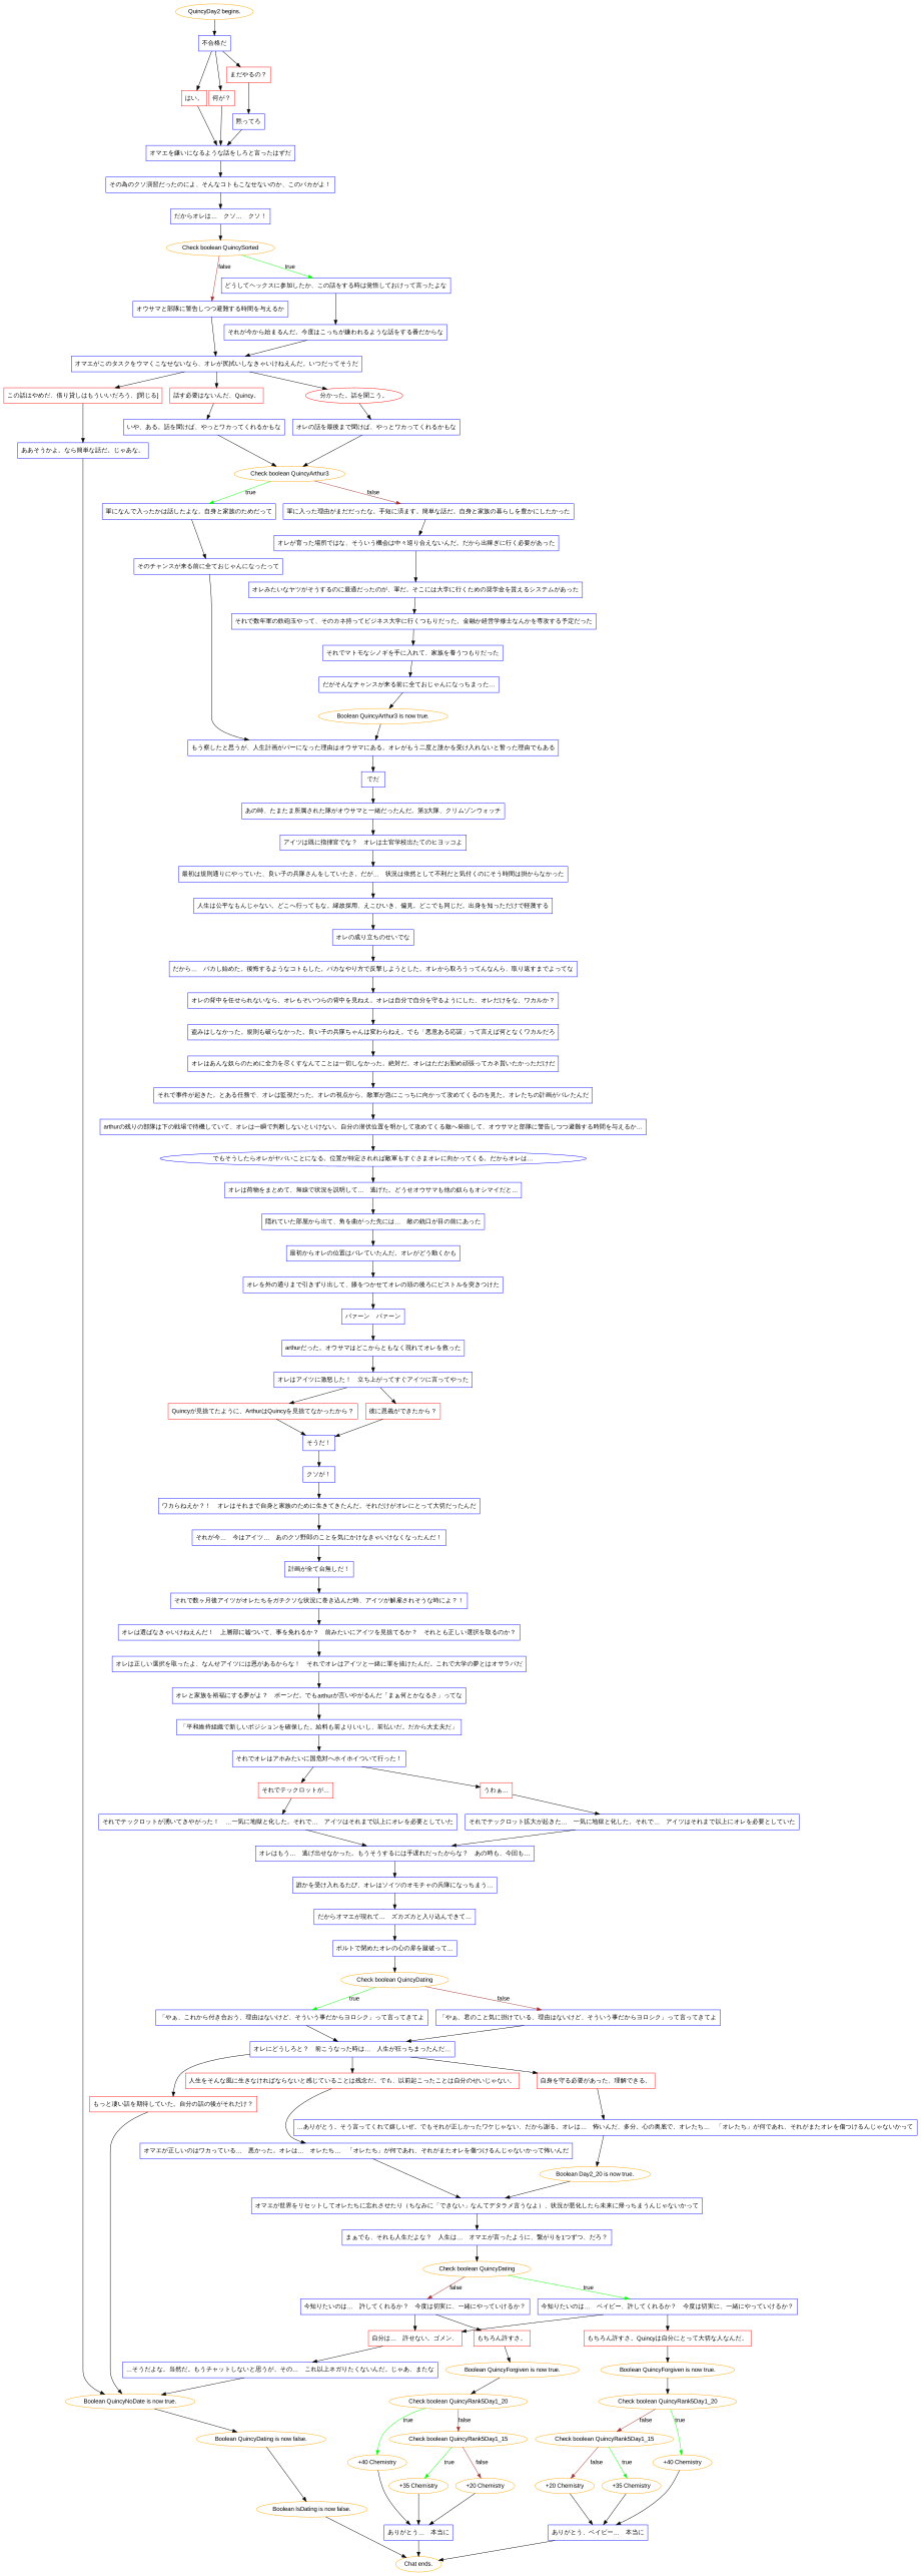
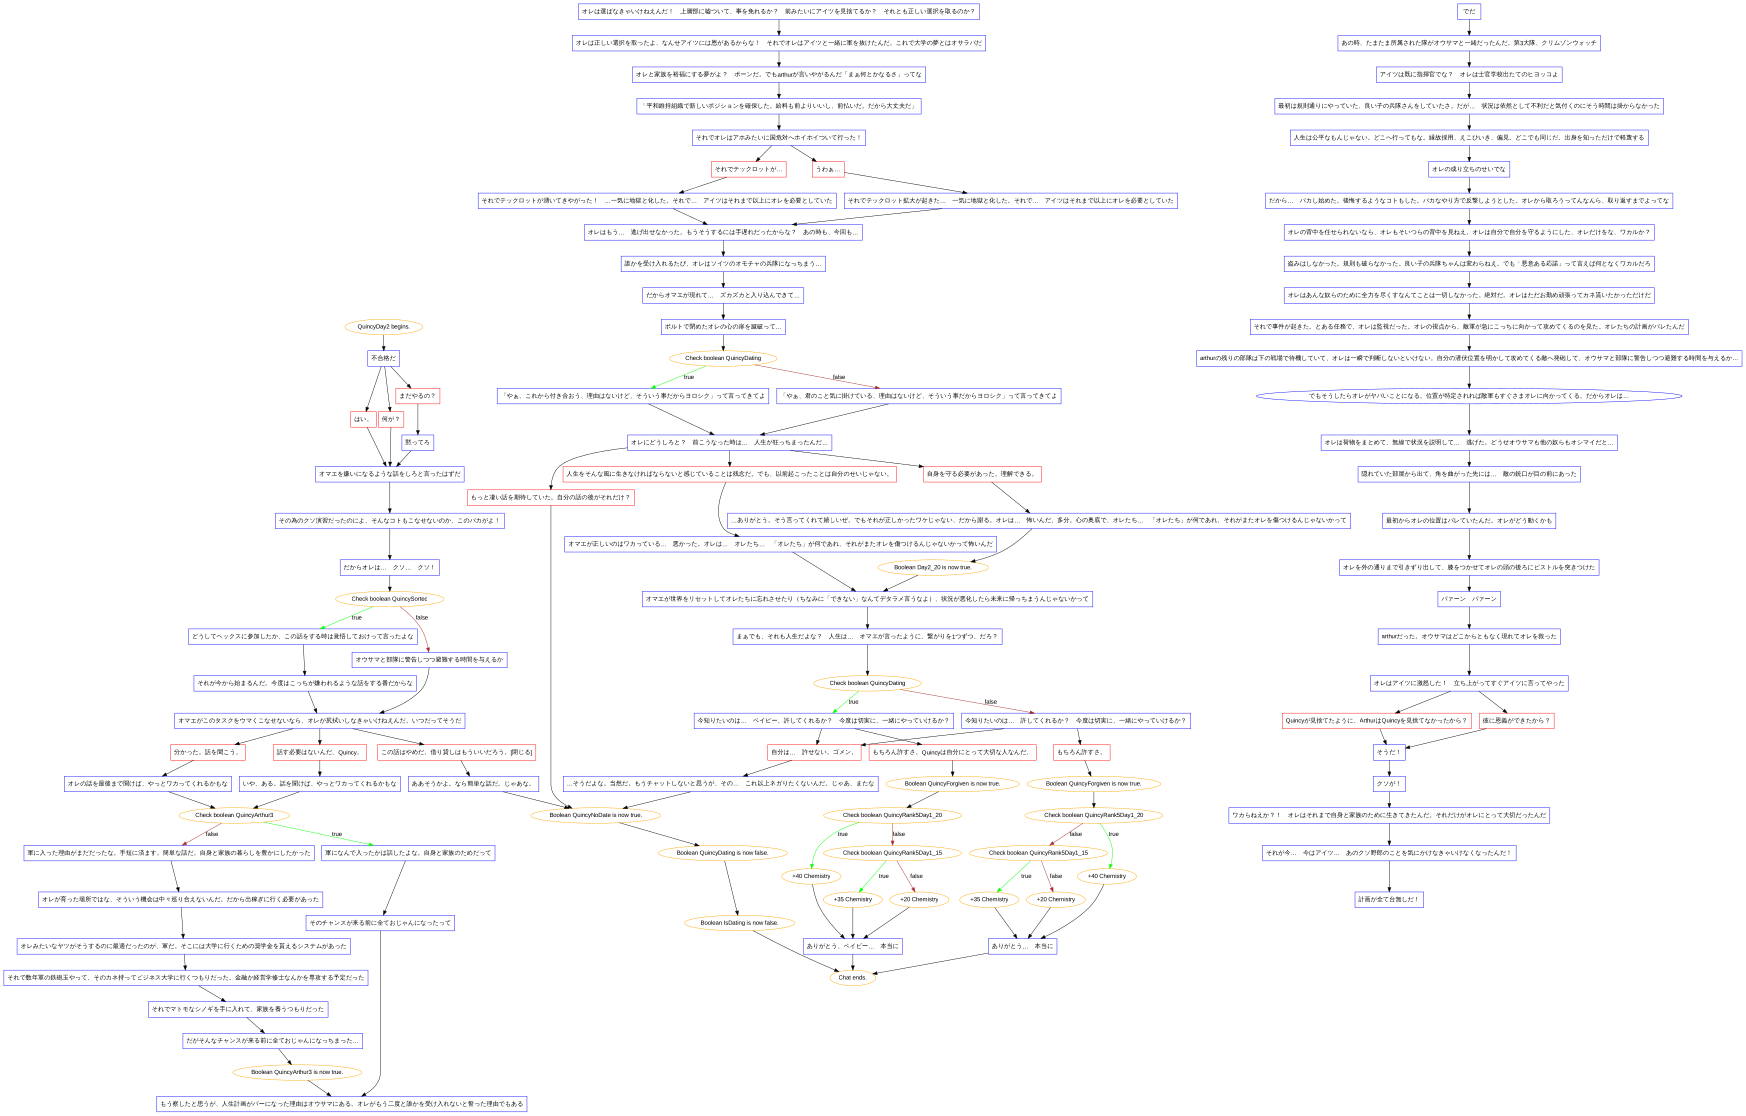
  digraph {
    fontname="Liberation Sans"
    node [color=blue fontname="Liberation Sans" shape=box]
    edge [fontname="Liberation Sans"]
    "QuincyDay2 begins." [color=orange shape=""]
    n2 [label="不合格だ"]
    n3 [color=red label="はい。"]
    n4 [color=red label="何が？"]
    n5 [color=red label="まだやるの？"]
    n6 [label="オマエを嫌いになるような話をしろと言ったはずだ"]
    n7 [label="黙ってろ"]
    n8 [label="その為のクソ演習だったのによ、そんなコトもこなせないのか、このバカがよ！"]
    n9 [label="だからオレは…　クソ…　クソ！"]
    n10 [color=orange label="Check boolean QuincySorted" shape=""]
    n11 [label="どうしてヘックスに参加したか、この話をする時は覚悟しておけって言ったよな"]
    n12 [label="オウサマと部隊に警告しつつ避難する時間を与えるか"]
    n13 [label="それが今から始まるんだ。今度はこっちが嫌われるような話をする番だからな"]
    n14 [label="オマエがこのタスクをウマくこなせないなら、オレが尻拭いしなきゃいけねえんだ。いつだってそうだ"]
-   n15 [color=red label="分かった。話を聞こう。" shape=ellipse]
+   n15 [color=red label="分かった。話を聞こう。"]
    n16 [color=red label="話す必要はないんだ、Quincy。"]
    n17 [color=red label="この話はやめだ。借り貸しはもういいだろう。[閉じる]"]
    n18 [label="オレの話を最後まで聞けば、やっとワカってくれるかもな"]
    n19 [label="いや、ある。話を聞けば、やっとワカってくれるかもな"]
    n20 [label="ああそうかよ。なら簡単な話だ。じゃあな。"]
    n21 [color=orange label="Check boolean QuincyArthur3" shape=""]
    n22 [color=orange label="Boolean QuincyNoDate is now true." shape=""]
    n23 [label="軍になんで入ったかは話したよな。自身と家族のためだって"]
    n24 [label="軍に入った理由がまだだったな。手短に済ます。簡単な話だ。自身と家族の暮らしを豊かにしたかった"]
    n25 [color=orange label="Boolean QuincyDating is now false." shape=""]
    n26 [label="そのチャンスが来る前に全ておじゃんになったって"]
    n27 [label="オレが育った場所ではな、そういう機会は中々巡り合えないんだ。だから出稼ぎに行く必要があった"]
    n28 [color=orange label="Boolean IsDating is now false." shape=""]
    n29 [label="もう察したと思うが、人生計画がパーになった理由はオウサマにある。オレがもう二度と誰かを受け入れないと誓った理由でもある"]
    n30 [label="オレみたいなヤツがそうするのに最適だったのが、軍だ。そこには大学に行くための奨学金を貰えるシステムがあった"]
    "Chat ends." [color=orange shape=""]
    n32 [label="でだ"]
    n33 [label="それで数年軍の鉄砲玉やって、そのカネ持ってビジネス大学に行くつもりだった。金融か経営学修士なんかを専攻する予定だった"]
    n34 [label="あの時、たまたま所属された隊がオウサマと一緒だったんだ。第3大隊、クリムゾンウォッチ"]
    n35 [label="それでマトモなシノギを手に入れて、家族を養うつもりだった"]
    n36 [label="アイツは既に指揮官でな？　オレは士官学校出たてのヒヨッコよ"]
    n37 [label="だがそんなチャンスが来る前に全ておじゃんになっちまった…"]
    n38 [label="最初は規則通りにやっていた、良い子の兵隊さんをしていたさ。だが…　状況は依然として不利だと気付くのにそう時間は掛からなかった"]
    n39 [color=orange label="Boolean QuincyArthur3 is now true." shape=""]
    n40 [label="人生は公平なもんじゃない。どこへ行ってもな。縁故採用、えこひいき、偏見。どこでも同じだ。出身を知っただけで軽蔑する"]
    n41 [label="オレの成り立ちのせいでな"]
    n42 [label="だから…　バカし始めた。後悔するようなコトもした。バカなやり方で反撃しようとした。オレから取ろうってんなんら、取り返すまでよってな"]
    n43 [label="オレの背中を任せられないなら、オレもそいつらの背中を見ねえ。オレは自分で自分を守るようにした、オレだけをな、ワカルか？"]
    n44 [label="盗みはしなかった。規則も破らなかった。良い子の兵隊ちゃんは変わらねえ。でも「悪意ある応諾」って言えば何となくワカルだろ"]
    n45 [label="オレはあんな奴らのために全力を尽くすなんてことは一切しなかった。絶対だ。オレはただお勤め頑張ってカネ貰いたかっただけだ"]
    n46 [label="それで事件が起きた。とある任務で、オレは監視だった。オレの視点から、敵軍が急にこっちに向かって攻めてくるのを見た。オレたちの計画がバレたんだ"]
    n47 [label="arthurの残りの部隊は下の戦場で待機していて、オレは一瞬で判断しないといけない。自分の潜伏位置を明かして攻めてくる敵へ発砲して、オウサマと部隊に警告しつつ避難する時間を与えるか…"]
    n48 [label="でもそうしたらオレがヤバいことになる。位置が特定されれば敵軍もすぐさまオレに向かってくる。だからオレは…" shape=ellipse]
    n49 [label="オレは荷物をまとめて、無線で状況を説明して…　逃げた。どうせオウサマも他の奴らもオシマイだと…"]
    n50 [label="隠れていた部屋から出て、角を曲がった先には…　敵の銃口が目の前にあった"]
    n51 [label="最初からオレの位置はバレていたんだ。オレがどう動くかも"]
    n52 [label="オレを外の通りまで引きずり出して、膝をつかせてオレの頭の後ろにピストルを突きつけた"]
    n53 [label="パァーン　パァーン"]
    n54 [label="arthurだった。オウサマはどこからともなく現れてオレを救った"]
    n55 [label="オレはアイツに激怒した！　立ち上がってすぐアイツに言ってやった"]
    n56 [color=red label="Quincyが見捨てたように、ArthurはQuincyを見捨てなかったから？"]
    n57 [color=red label="彼に恩義ができたから？"]
    n58 [label="そうだ！"]
    n59 [label="クソが！"]
    n60 [label="ワカらねえか？！　オレはそれまで自身と家族のために生きてきたんだ。それだけがオレにとって大切だったんだ"]
    n61 [label="それが今…　今はアイツ…　あのクソ野郎のことを気にかけなきゃいけなくなったんだ！"]
    n62 [label="計画が全て台無しだ！"]
-   n63 [label="それで数ヶ月後アイツがオレたちをガチクソな状況に巻き込んだ時、アイツが解雇されそうな時によ？！"]
    n64 [label="オレは選ばなきゃいけねえんだ！　上層部に嘘ついて、事を免れるか？　前みたいにアイツを見捨てるか？　それとも正しい選択を取るのか？"]
    n65 [label="オレは正しい選択を取ったよ、なんせアイツには恩があるからな！　それでオレはアイツと一緒に軍を抜けたんだ。これで大学の夢とはオサラバだ"]
    n66 [label="オレと家族を裕福にする夢がよ？　ポーンだ。でもarthurが言いやがるんだ「まぁ何とかなるさ」ってな"]
    n67 [label="「平和維持組織で新しいポジションを確保した。給料も前よりいいし、前払いだ。だから大丈夫だ」"]
    n68 [label="それでオレはアホみたいに国危対へホイホイついて行った！"]
    n69 [color=red label="それでテックロットが…"]
    n70 [color=red label="うわぁ…"]
    n71 [label="それでテックロットが湧いてきやがった！　…一気に地獄と化した。それで…　アイツはそれまで以上にオレを必要としていた"]
    n72 [label="それでテックロット拡大が起きた…　一気に地獄と化した。それで…　アイツはそれまで以上にオレを必要としていた"]
    n73 [label="オレはもう…　逃げ出せなかった。もうそうするには手遅れだったからな？　あの時も、今回も…"]
    n74 [label="誰かを受け入れるたび、オレはソイツのオモチャの兵隊になっちまう…"]
    n75 [label="だからオマエが現れて…　ズカズカと入り込んできて…"]
    n76 [label="ボルトで閉めたオレの心の扉を蹴破って…"]
    n77 [color=orange label="Check boolean QuincyDating" shape=""]
    n78 [label="「やぁ、これから付き合おう、理由はないけど、そういう事だからヨロシク」って言ってきてよ"]
    n79 [label="「やぁ、君のこと気に掛けている、理由はないけど、そういう事だからヨロシク」って言ってきてよ"]
    n80 [label="オレにどうしろと？　前こうなった時は…　人生が狂っちまったんだ…"]
    n81 [color=red label="人生をそんな風に生きなければならないと感じていることは残念だ。でも、以前起こったことは自分のせいじゃない。"]
    n82 [color=red label="自身を守る必要があった。理解できる。"]
    n83 [color=red label="もっと凄い話を期待していた。自分の話の後がそれだけ？"]
    n84 [label="オマエが正しいのはワカっている…　悪かった。オレは…　オレたち…　「オレたち」が何であれ、それがまたオレを傷つけるんじゃないかって怖いんだ"]
    n85 [label="…ありがとう。そう言ってくれて嬉しいぜ。でもそれが正しかったワケじゃない、だから謝る。オレは…　怖いんだ、多分。心の奥底で、オレたち…　「オレたち」が何であれ、それがまたオレを傷つけるんじゃないかって"]
    n86 [label="オマエが世界をリセットしてオレたちに忘れさせたり（ちなみに「できない」なんてデタラメ言うなよ）、状況が悪化したら未来に帰っちまうんじゃないかって"]
    n87 [color=orange label="Boolean Day2_20 is now true." shape=""]
    n88 [label="まぁでも、それも人生だよな？　人生は…　オマエが言ったように、繋がりを1つずつ、だろ？"]
    n89 [color=orange label="Check boolean QuincyDating" shape=""]
    n90 [label="今知りたいのは…　ベイビー、許してくれるか？　今度は切実に、一緒にやっていけるか？"]
    n91 [label="今知りたいのは…　許してくれるか？　今度は切実に、一緒にやっていけるか？"]
    n92 [color=red label="もちろん許すさ。Quincyは自分にとって大切な人なんだ。"]
    n93 [color=red label="自分は…　許せない。ゴメン。"]
    n94 [color=red label="もちろん許すさ。"]
    n95 [color=orange label="Boolean QuincyForgiven is now true." shape=""]
    n96 [label="…そうだよな。当然だ。もうチャットしないと思うが、その…　これ以上ネガりたくないんだ。じゃあ、またな"]
    n97 [color=orange label="Boolean QuincyForgiven is now true." shape=""]
    n98 [color=orange label="Check boolean QuincyRank5Day1_20" shape=""]
    n99 [color=orange label="Check boolean QuincyRank5Day1_20" shape=""]
    n100 [color=orange label="+40 Chemistry" shape=""]
    n101 [color=orange label="Check boolean QuincyRank5Day1_15" shape=""]
    n102 [color=orange label="+40 Chemistry" shape=""]
    n103 [color=orange label="Check boolean QuincyRank5Day1_15" shape=""]
    n104 [label="ありがとう、ベイビー…　本当に"]
    n105 [color=orange label="+35 Chemistry" shape=""]
    n106 [color=orange label="+20 Chemistry" shape=""]
    n107 [label="ありがとう…　本当に"]
    n108 [color=orange label="+35 Chemistry" shape=""]
    n109 [color=orange label="+20 Chemistry" shape=""]
    "QuincyDay2 begins." -> n2
    n2 -> n3
    n2 -> n4
    n2 -> n5
    n3 -> n6
    n4 -> n6
    n5 -> n7
    n6 -> n8
    n7 -> n6
    n8 -> n9
    n9 -> n10
    n10 -> n11 [color=green label=true]
    n10 -> n12 [color=brown label=false]
    n11 -> n13
    n12 -> n14
    n13 -> n14
    n14 -> n15
    n14 -> n16
    n14 -> n17
    n15 -> n18
    n16 -> n19
    n17 -> n20
    n18 -> n21
    n19 -> n21
    n20 -> n22
    n21 -> n23 [color=green label=true]
    n21 -> n24 [color=brown label=false]
    n22 -> n25
    n23 -> n26
    n24 -> n27
    n25 -> n28
    n26 -> n29
    n27 -> n30
    n28 -> "Chat ends."
-   n29 -> n32
    n30 -> n33
    n32 -> n34
    n33 -> n35
    n34 -> n36
    n35 -> n37
    n36 -> n38
    n37 -> n39
    n38 -> n40
    n39 -> n29
    n40 -> n41
    n41 -> n42
    n42 -> n43
    n43 -> n44
    n44 -> n45
    n45 -> n46
    n46 -> n47
    n47 -> n48
    n48 -> n49
    n49 -> n50
    n50 -> n51
    n51 -> n52
    n52 -> n53
    n53 -> n54
    n54 -> n55
    n55 -> n56
    n55 -> n57
    n56 -> n58
    n57 -> n58
    n58 -> n59
    n59 -> n60
    n60 -> n61
    n61 -> n62
-   n62 -> n63
-   n63 -> n64
    n64 -> n65
    n65 -> n66
    n66 -> n67
    n67 -> n68
    n68 -> n69
    n68 -> n70
    n69 -> n71
    n70 -> n72
    n71 -> n73
    n72 -> n73
    n73 -> n74
    n74 -> n75
    n75 -> n76
    n76 -> n77
    n77 -> n78 [color=green label=true]
    n77 -> n79 [color=brown label=false]
    n78 -> n80
    n79 -> n80
    n80 -> n81
    n80 -> n82
    n80 -> n83
    n81 -> n84
    n82 -> n85
    n83 -> n22
    n84 -> n86
    n85 -> n87
    n86 -> n88
    n87 -> n86
    n88 -> n89
    n89 -> n90 [color=green label=true]
    n89 -> n91 [color=brown label=false]
    n90 -> n92
    n90 -> n93
    n91 -> n93
    n91 -> n94
    n92 -> n95
    n93 -> n96
    n94 -> n97
    n95 -> n98
    n96 -> n22
    n97 -> n99
    n98 -> n100 [color=green label=true]
    n98 -> n101 [color=brown label=false]
    n99 -> n102 [color=green label=true]
    n99 -> n103 [color=brown label=false]
    n100 -> n104
    n101 -> n105 [color=green label=true]
    n101 -> n106 [color=brown label=false]
    n102 -> n107
    n103 -> n108 [color=green label=true]
    n103 -> n109 [color=brown label=false]
    n104 -> "Chat ends."
    n105 -> n104
    n106 -> n104
    n107 -> "Chat ends."
    n108 -> n107
    n109 -> n107
  }
